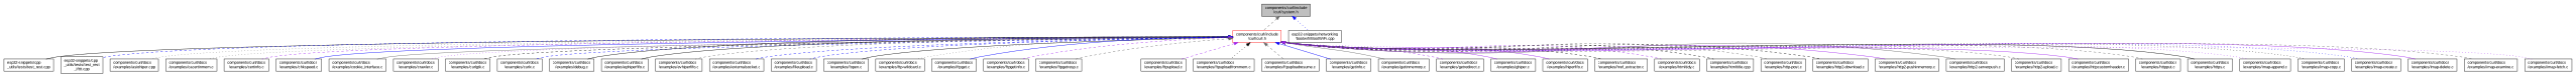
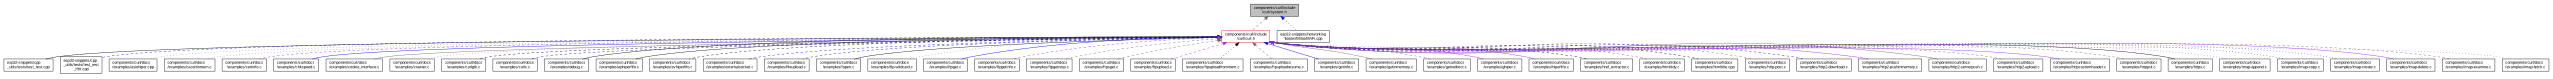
  digraph {
    fontname="Liberation Sans"
    node [color=black fillcolor=white fontname="Liberation Sans" fontsize=10 shape=record style=filled]
    edge [color=gray40 dir=back fontname="Liberation Sans" fontsize=10 labelfontname=Helvetica labelfontsize=10 style=dashed]
    n1 [fillcolor=grey75 fontcolor=black height=0.2 label="components/curl/include\l/curl/system.h" width=0.4]
    n2 [color=red height=0.2 label="components/curl/include\l/curl/curl.h" width=0.4]
    n3 [height=0.2 label="esp32-snippets/networking\l/bootwifi/BootWiFi.cpp" width=0.4]
    n4 [height=0.2 label="esp32-snippets/cpp\l_utils/tests/test_rest.cpp" width=0.4]
    n5 [height=0.2 label="esp32-snippets/cpp\l_utils/tests/test_rest\l_ifttt.cpp" width=0.4]
    n6 [height=0.2 label="components/curl/docs\l/examples/asiohiper.cpp" width=0.4]
    n7 [height=0.2 label="components/curl/docs\l/examples/cacertinmem.c" width=0.4]
    n8 [height=0.2 label="components/curl/docs\l/examples/certinfo.c" width=0.4]
    n9 [height=0.2 label="components/curl/docs\l/examples/chkspeed.c" width=0.4]
    n10 [height=0.2 label="components/curl/docs\l/examples/cookie_interface.c" width=0.4]
    n11 [height=0.2 label="components/curl/docs\l/examples/crawler.c" width=0.4]
    n12 [height=0.2 label="components/curl/docs\l/examples/curlgtk.c" width=0.4]
    n13 [height=0.2 label="components/curl/docs\l/examples/curlx.c" width=0.4]
    n14 [height=0.2 label="components/curl/docs\l/examples/debug.c" width=0.4]
    n15 [height=0.2 label="components/curl/docs\l/examples/ephiperfifo.c" width=0.4]
    n16 [height=0.2 label="components/curl/docs\l/examples/evhiperfifo.c" width=0.4]
    n17 [height=0.2 label="components/curl/docs\l/examples/externalsocket.c" width=0.4]
    n18 [height=0.2 label="components/curl/docs\l/examples/fileupload.c" width=0.4]
    n19 [height=0.2 label="components/curl/docs\l/examples/fopen.c" width=0.4]
    n20 [height=0.2 label="components/curl/docs\l/examples/ftp-wildcard.c" width=0.4]
    n21 [height=0.2 label="components/curl/docs\l/examples/ftpget.c" width=0.4]
    n22 [height=0.2 label="components/curl/docs\l/examples/ftpgetinfo.c" width=0.4]
    n23 [height=0.2 label="components/curl/docs\l/examples/ftpgetresp.c" width=0.4]
+   n24 [height=0.2 label="components/curl/docs\l/examples/ftpsget.c" width=0.4]
    n25 [height=0.2 label="components/curl/docs\l/examples/ftpupload.c" width=0.4]
    n26 [height=0.2 label="components/curl/docs\l/examples/ftpuploadfrommem.c" width=0.4]
    n27 [height=0.2 label="components/curl/docs\l/examples/ftpuploadresume.c" width=0.4]
    n28 [height=0.2 label="components/curl/docs\l/examples/getinfo.c" width=0.4]
    n29 [height=0.2 label="components/curl/docs\l/examples/getinmemory.c" width=0.4]
    n30 [height=0.2 label="components/curl/docs\l/examples/getredirect.c" width=0.4]
    n31 [height=0.2 label="components/curl/docs\l/examples/ghiper.c" width=0.4]
    n32 [height=0.2 label="components/curl/docs\l/examples/hiperfifo.c" width=0.4]
    n33 [height=0.2 label="components/curl/docs\l/examples/href_extractor.c" width=0.4]
    n34 [height=0.2 label="components/curl/docs\l/examples/htmltidy.c" width=0.4]
    n35 [height=0.2 label="components/curl/docs\l/examples/htmltitle.cpp" width=0.4]
    n36 [height=0.2 label="components/curl/docs\l/examples/http-post.c" width=0.4]
    n37 [height=0.2 label="components/curl/docs\l/examples/http2-download.c" width=0.4]
    n38 [height=0.2 label="components/curl/docs\l/examples/http2-pushinmemory.c" width=0.4]
    n39 [height=0.2 label="components/curl/docs\l/examples/http2-serverpush.c" width=0.4]
    n40 [height=0.2 label="components/curl/docs\l/examples/http2-upload.c" width=0.4]
    n41 [height=0.2 label="components/curl/docs\l/examples/httpcustomheader.c" width=0.4]
    n42 [height=0.2 label="components/curl/docs\l/examples/httpput.c" width=0.4]
    n43 [height=0.2 label="components/curl/docs\l/examples/https.c" width=0.4]
    n44 [height=0.2 label="components/curl/docs\l/examples/imap-append.c" width=0.4]
    n45 [height=0.2 label="components/curl/docs\l/examples/imap-copy.c" width=0.4]
    n46 [height=0.2 label="components/curl/docs\l/examples/imap-create.c" width=0.4]
    n47 [height=0.2 label="components/curl/docs\l/examples/imap-delete.c" width=0.4]
    n48 [height=0.2 label="components/curl/docs\l/examples/imap-examine.c" width=0.4]
    n49 [height=0.2 label="components/curl/docs\l/examples/imap-fetch.c" width=0.4]
    n1 -> n2
    n1 -> n3 [color=blue style=dotted]
    n2 -> n4 [color=black style=solid]
    n2 -> n5 [color=blue]
    n2 -> n6 [style=dotted]
    n2 -> n7 [style=dotted]
    n2 -> n8 [color=purple]
    n2 -> n9 [color=blue style=solid]
    n2 -> n10 [style=solid]
    n2 -> n11 [color=purple style=dotted]
    n2 -> n12 [color=black]
    n2 -> n13 [color=blue]
    n2 -> n14 [color=black style=solid]
    n2 -> n15 [color=black style=solid]
-   n2 -> n16
+   n2 -> n16 [color=black]
    n2 -> n17 [color=blue]
    n2 -> n18 [color=blue]
    n2 -> n19 [color=black style=solid]
    n2 -> n20 [style=dotted]
    n2 -> n21 [color=blue style=solid]
    n2 -> n22 [color=purple]
    n2 -> n23
+   n2 -> n24
    n2 -> n25 [color=purple]
    n2 -> n26 [color=black style=dotted]
    n2 -> n27
    n2 -> n28 [color=blue style=solid]
    n2 -> n29 [style=solid]
    n2 -> n30 [color=purple]
    n2 -> n31 [color=purple style=solid]
    n2 -> n32 [color=purple style=solid]
    n2 -> n33 [color=black]
    n2 -> n34 [color=purple]
    n2 -> n35 [color=black]
    n2 -> n36
-   n2 -> n37 [color=black]
+   n2 -> n37 [color=blue]
    n2 -> n38 [color=purple style=solid]
    n2 -> n39 [style=solid]
    n2 -> n40
    n2 -> n41 [color=purple style=solid]
    n2 -> n42
    n2 -> n43 [color=black style=solid]
    n2 -> n44 [color=purple style=dotted]
    n2 -> n45 [color=black style=dotted]
    n2 -> n46 [color=blue style=dotted]
    n2 -> n47 [color=purple style=solid]
    n2 -> n48
    n2 -> n49 [color=purple style=dotted]
  }
